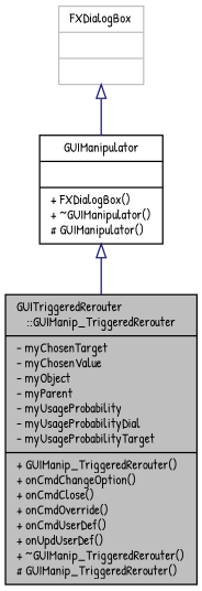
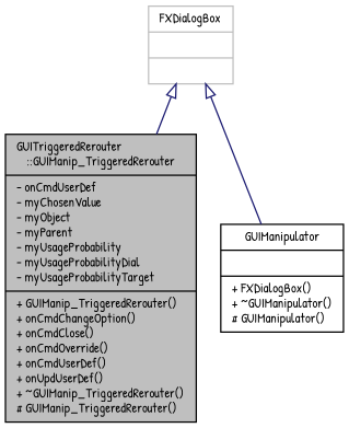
  digraph {
    fontname="Patrick Hand"
    node [color=black fillcolor=white fontname="Patrick Hand" fontsize=10 shape=record style=filled]
    edge [arrowtail=onormal color=midnightblue dir=back fontname="Patrick Hand" fontsize=10 labelfontname=Helvetica labelfontsize=10 style=solid]
-   n1 [fillcolor=grey75 fontcolor=black height=0.2 label="{GUITriggeredRerouter\l::GUIManip_TriggeredRerouter\n|- myChosenTarget\l- myChosenValue\l- myObject\l- myParent\l- myUsageProbability\l- myUsageProbabilityDial\l- myUsageProbabilityTarget\l|+ GUIManip_TriggeredRerouter()\l+ onCmdChangeOption()\l+ onCmdClose()\l+ onCmdOverride()\l+ onCmdUserDef()\l+ onUpdUserDef()\l+ ~GUIManip_TriggeredRerouter()\l# GUIManip_TriggeredRerouter()\l}" width=0.4]
+   n1 [fillcolor=grey75 fontcolor=black height=0.2 label="{GUITriggeredRerouter\l::GUIManip_TriggeredRerouter\n|- onCmdUserDef\l- myChosenValue\l- myObject\l- myParent\l- myUsageProbability\l- myUsageProbabilityDial\l- myUsageProbabilityTarget\l|+ GUIManip_TriggeredRerouter()\l+ onCmdChangeOption()\l+ onCmdClose()\l+ onCmdOverride()\l+ onCmdUserDef()\l+ onUpdUserDef()\l+ ~GUIManip_TriggeredRerouter()\l# GUIManip_TriggeredRerouter()\l}" width=0.4]
    n2 [height=0.2 label="{GUIManipulator\n||+ FXDialogBox()\l+ ~GUIManipulator()\l# GUIManipulator()\l}" width=0.4]
    n3 [color=grey75 height=0.2 label="{FXDialogBox\n||}" width=0.4]
-   n2 -> n1
+   n3 -> n1
    n3 -> n2
  }
